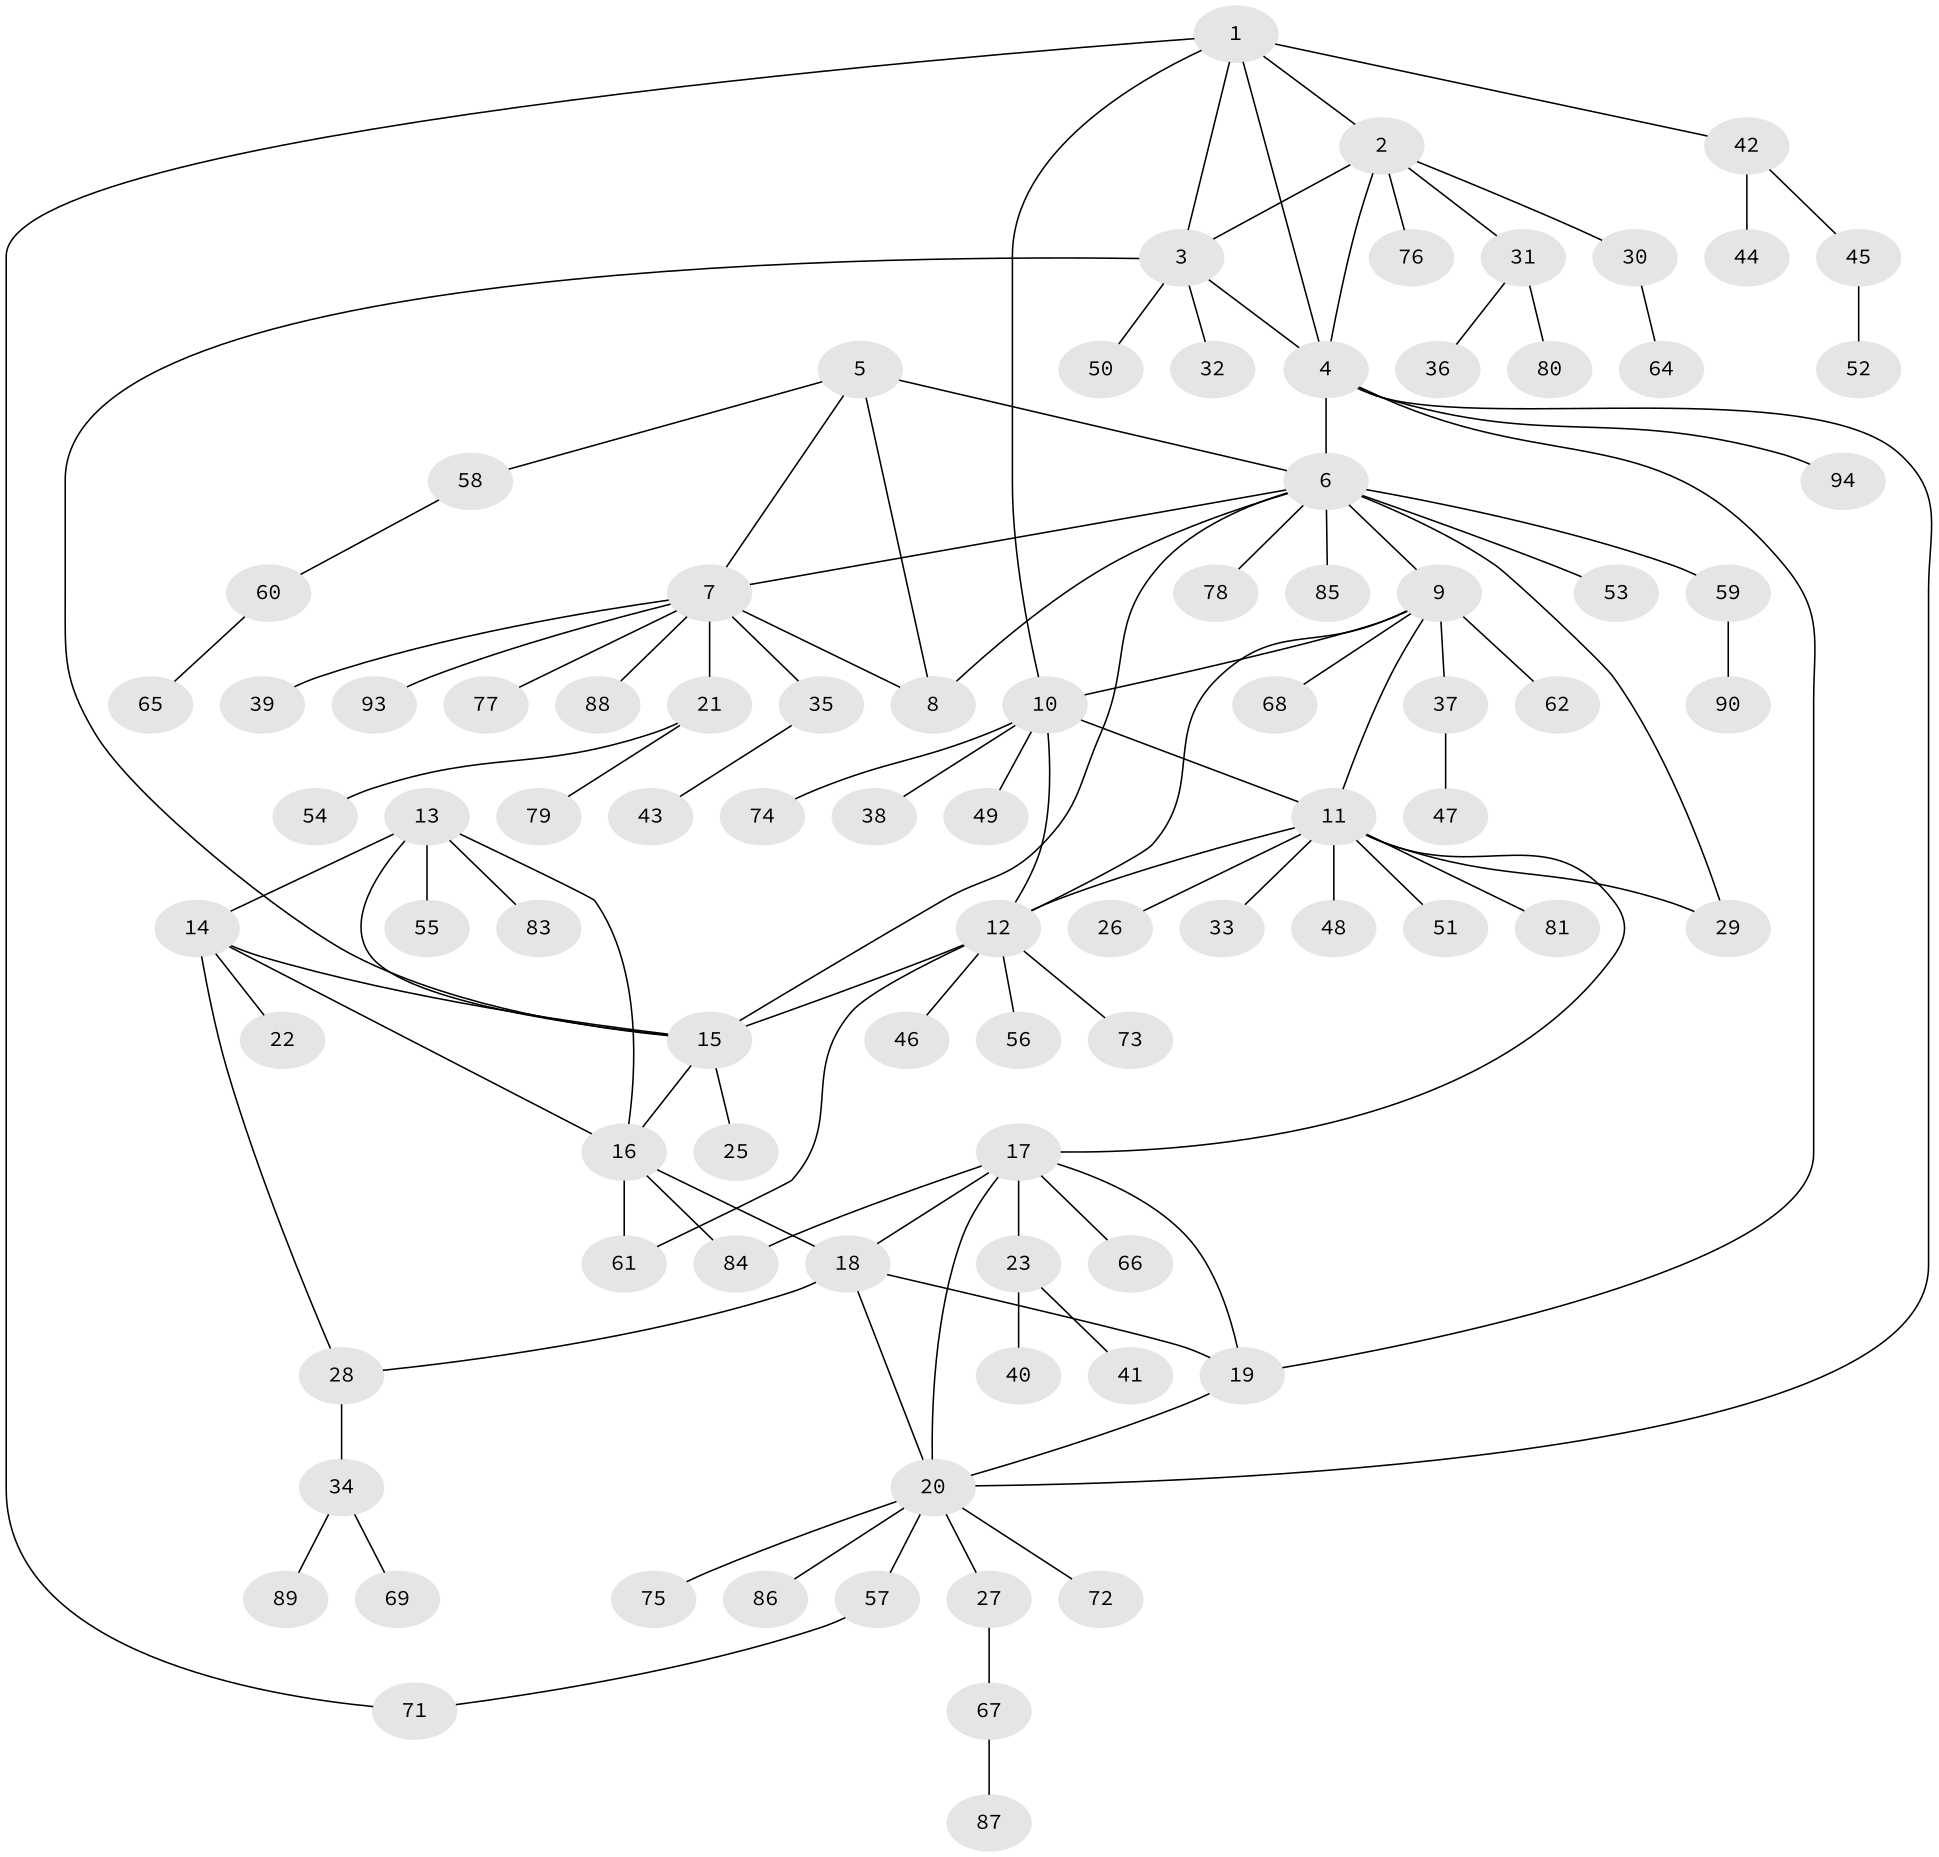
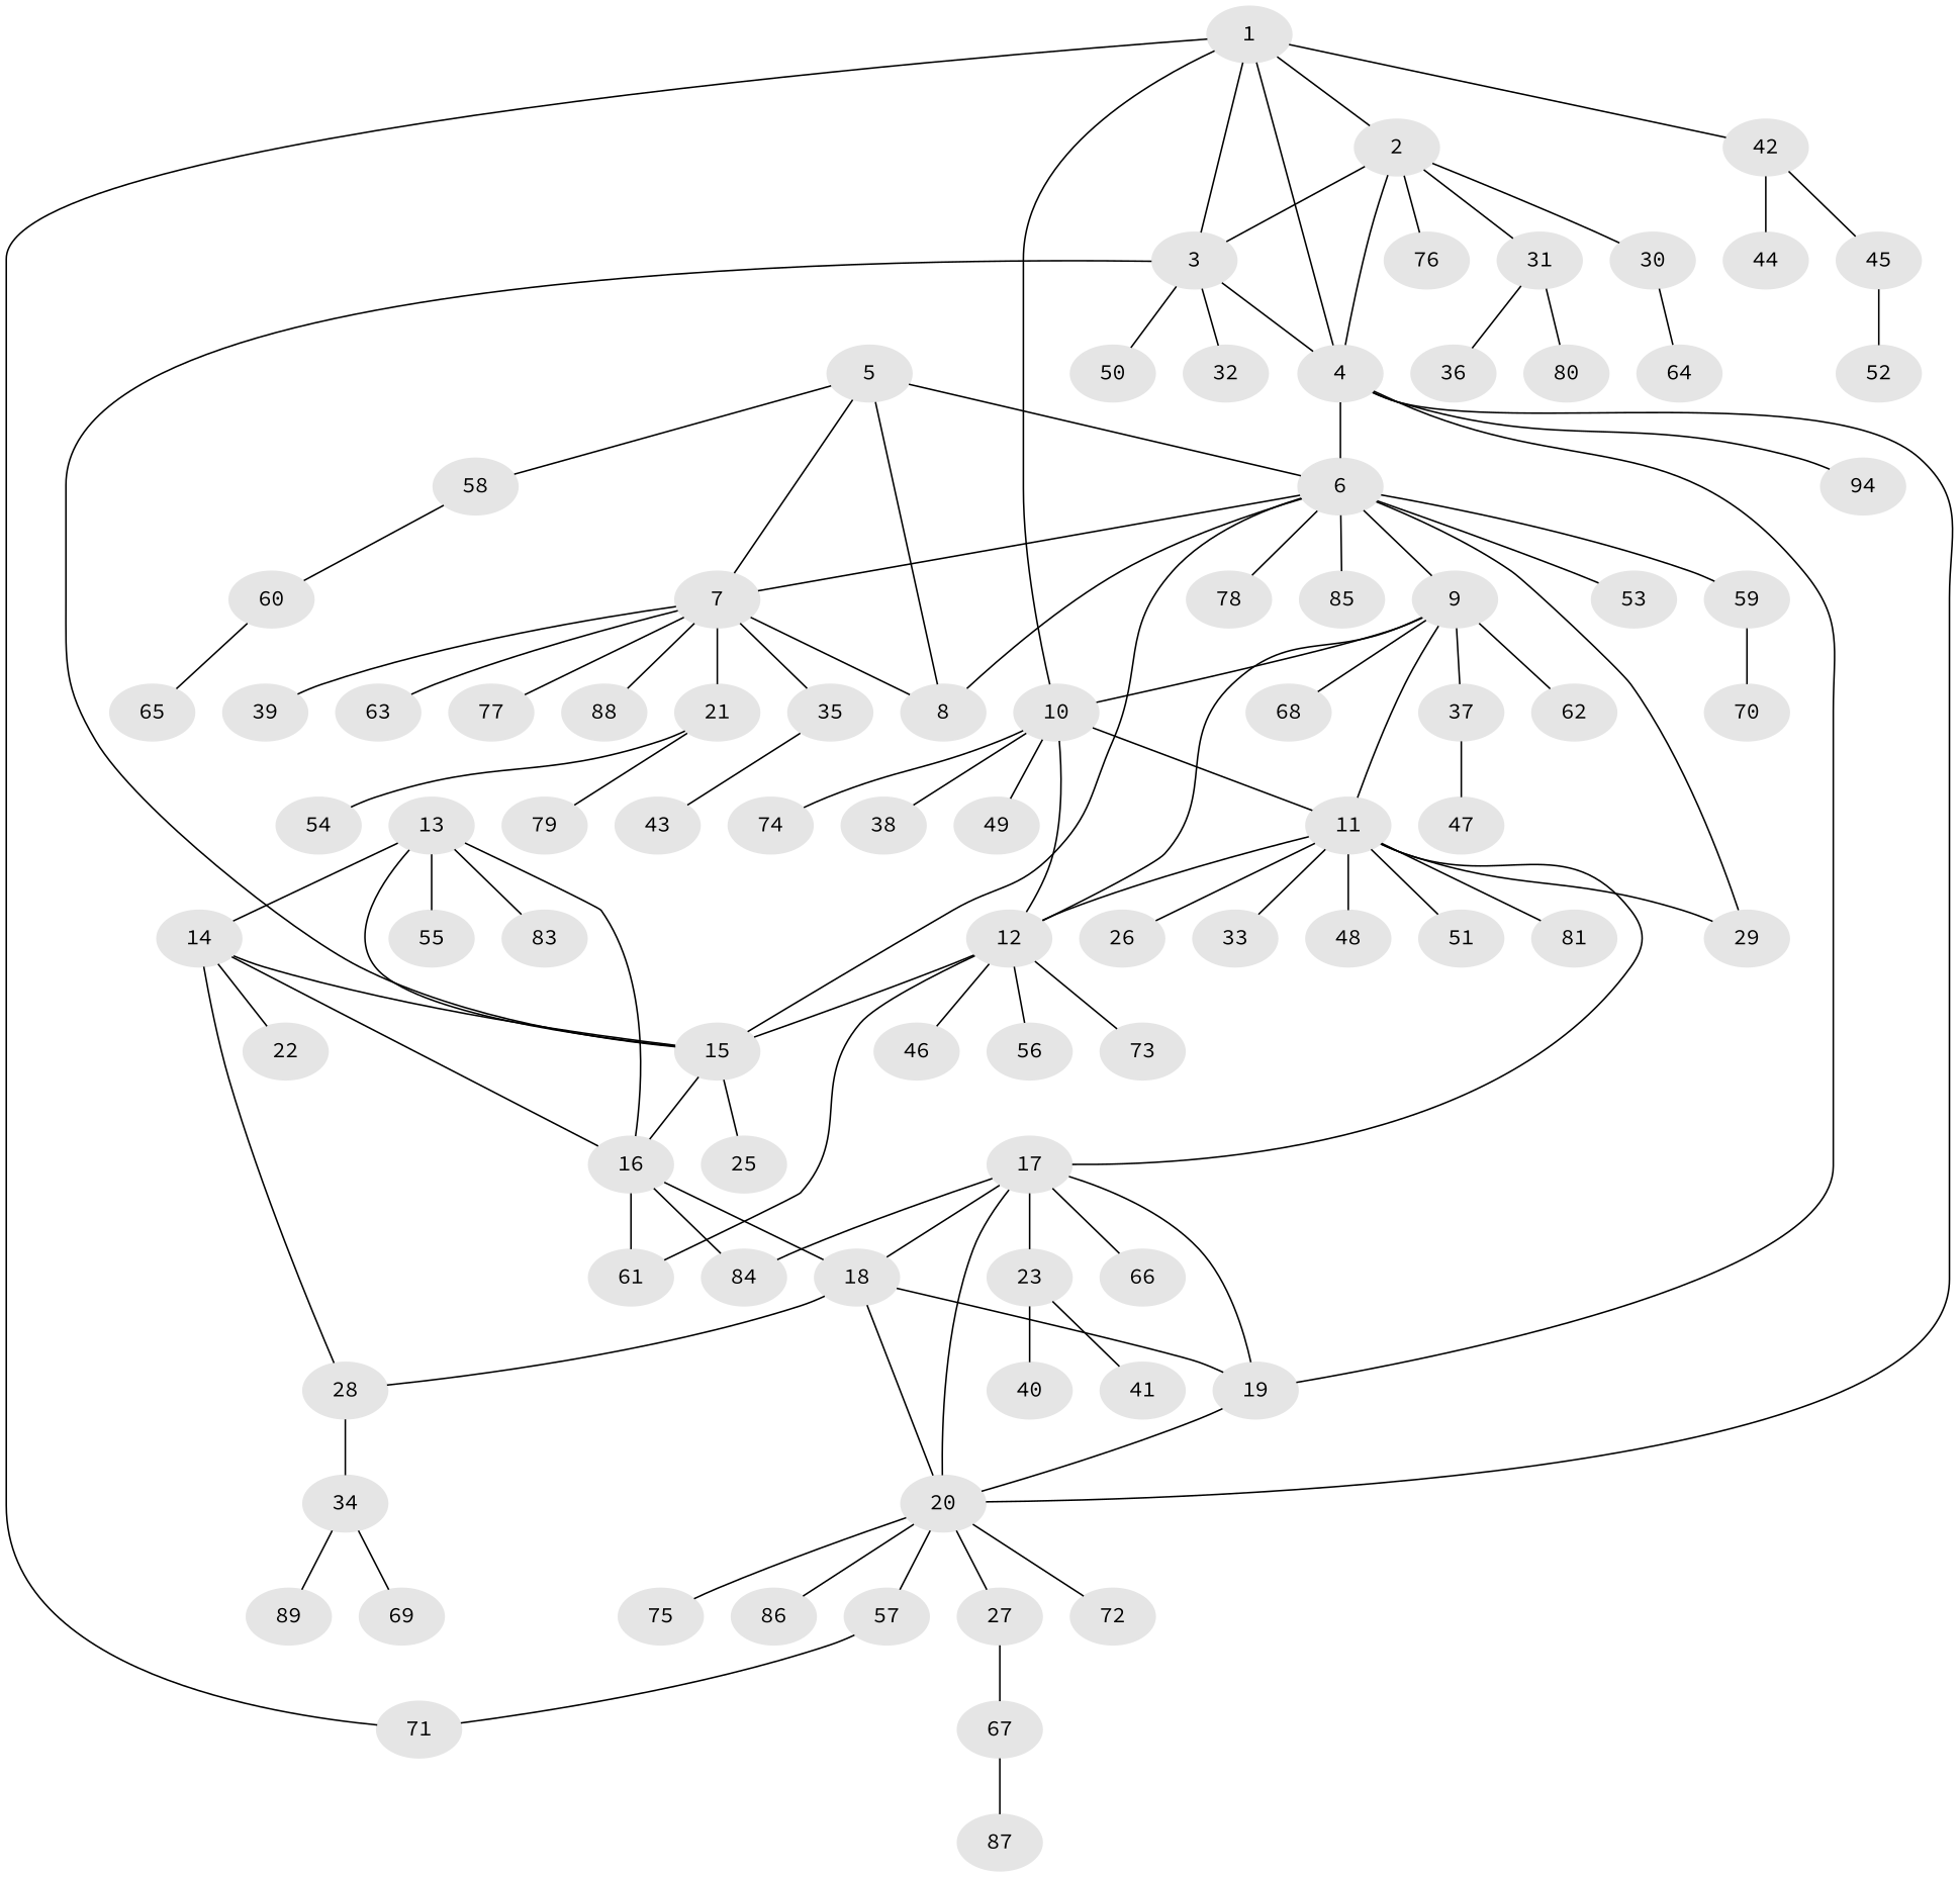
  graph {
    fontname="Source Code Pro"
    node [color=gray90 fontname="Source Code Pro" style=filled]
    edge [fontname="Source Code Pro"]
    1
    2
    3
    4
    10
    42
    71
    30
    31
    76
    15
    32
    50
    6
    20
    n16 [label=94]
    19
    11
    12
    38
    49
    74
    44
    45
    64
    36
    80
    16
    25
    7
    8
    9
    29
    53
    59
    78
    85
    27
    57
    72
    75
    86
    5
    58
    21
    35
    39
-   63 [label=93]
+   63
    77
    88
    60
    37
    62
    68
-   70 [label=90]
+   70
    54
    79
    43
    17
    26
    33
    48
    51
    81
    46
    56
    61
    73
    47
    18
    84
    23
    66
    13
    14
    55
    83
    22
    28
    34
    40
    41
    67
    87
    69
    89
    52
    65
    1 -- 2
    1 -- 3
    1 -- 4
    1 -- 10
    1 -- 42
    1 -- 71
    2 -- 3
    2 -- 4
    2 -- 30
    2 -- 31
    2 -- 76
    3 -- 4
    3 -- 15
    3 -- 32
    3 -- 50
    4 -- 6
    4 -- 20
    4 -- n16
    4 -- 19
    10 -- 11
    10 -- 12
    10 -- 38
    10 -- 49
    10 -- 74
    42 -- 44
    42 -- 45
    30 -- 64
    31 -- 36
    31 -- 80
    15 -- 16
    15 -- 25
    6 -- 15
    6 -- 7
    6 -- 8
    6 -- 9
    6 -- 29
    6 -- 53
    6 -- 59
    6 -- 78
    6 -- 85
    20 -- 27
    20 -- 57
    20 -- 72
    20 -- 75
    20 -- 86
    19 -- 20
    11 -- 12
    11 -- 29
    11 -- 17
    11 -- 26
    11 -- 33
    11 -- 48
    11 -- 51
    11 -- 81
    12 -- 15
    12 -- 46
    12 -- 56
    12 -- 61
    12 -- 73
    45 -- 52
    16 -- 61
    16 -- 18
    16 -- 84
    7 -- 8
    7 -- 21
    7 -- 35
    7 -- 39
    7 -- 63
    7 -- 77
    7 -- 88
    9 -- 10
    9 -- 11
    9 -- 12
    9 -- 37
    9 -- 62
    9 -- 68
    59 -- 70
    27 -- 67
    57 -- 71
    5 -- 6
    5 -- 7
    5 -- 8
    5 -- 58
    58 -- 60
    21 -- 54
    21 -- 79
    35 -- 43
    60 -- 65
    37 -- 47
    17 -- 20
    17 -- 19
    17 -- 18
    17 -- 84
    17 -- 23
    17 -- 66
    18 -- 20
    18 -- 19
    18 -- 28
    23 -- 40
    23 -- 41
    13 -- 15
    13 -- 16
    13 -- 14
    13 -- 55
    13 -- 83
    14 -- 15
    14 -- 16
    14 -- 22
    14 -- 28
    28 -- 34
    34 -- 69
    34 -- 89
    67 -- 87
  }
